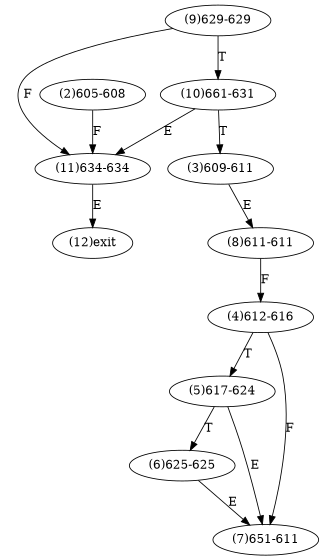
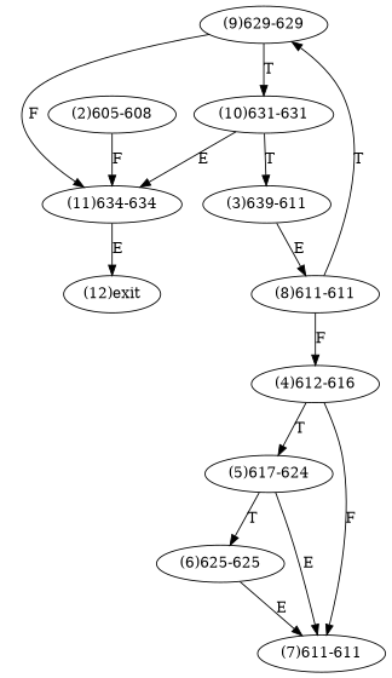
  digraph {
    n1 [label="(2)605-608"]
    n2 [label="(11)634-634"]
-   n3 [label="(3)609-611"]
+   n3 [label="(3)639-611"]
    n4 [label="(8)611-611"]
    n5 [label="(12)exit"]
    n6 [label="(4)612-616"]
    n7 [label="(9)629-629"]
    n8 [label="(5)617-624"]
-   n9 [label="(7)651-611"]
+   n9 [label="(7)611-611"]
    n10 [label="(6)625-625"]
-   n11 [label="(10)661-631"]
+   n11 [label="(10)631-631"]
    n1 -> n2 [label=F]
    n2 -> n5 [label=E]
    n3 -> n4 [label=E]
    n4 -> n6 [label=F]
+   n4 -> n7 [label=T]
    n6 -> n8 [label=T]
    n6 -> n9 [label=F]
    n7 -> n2 [label=F]
    n7 -> n11 [label=T]
    n8 -> n9 [label=E]
    n8 -> n10 [label=T]
    n10 -> n9 [label=E]
    n11 -> n2 [label=E]
    n11 -> n3 [label=T]
  }
